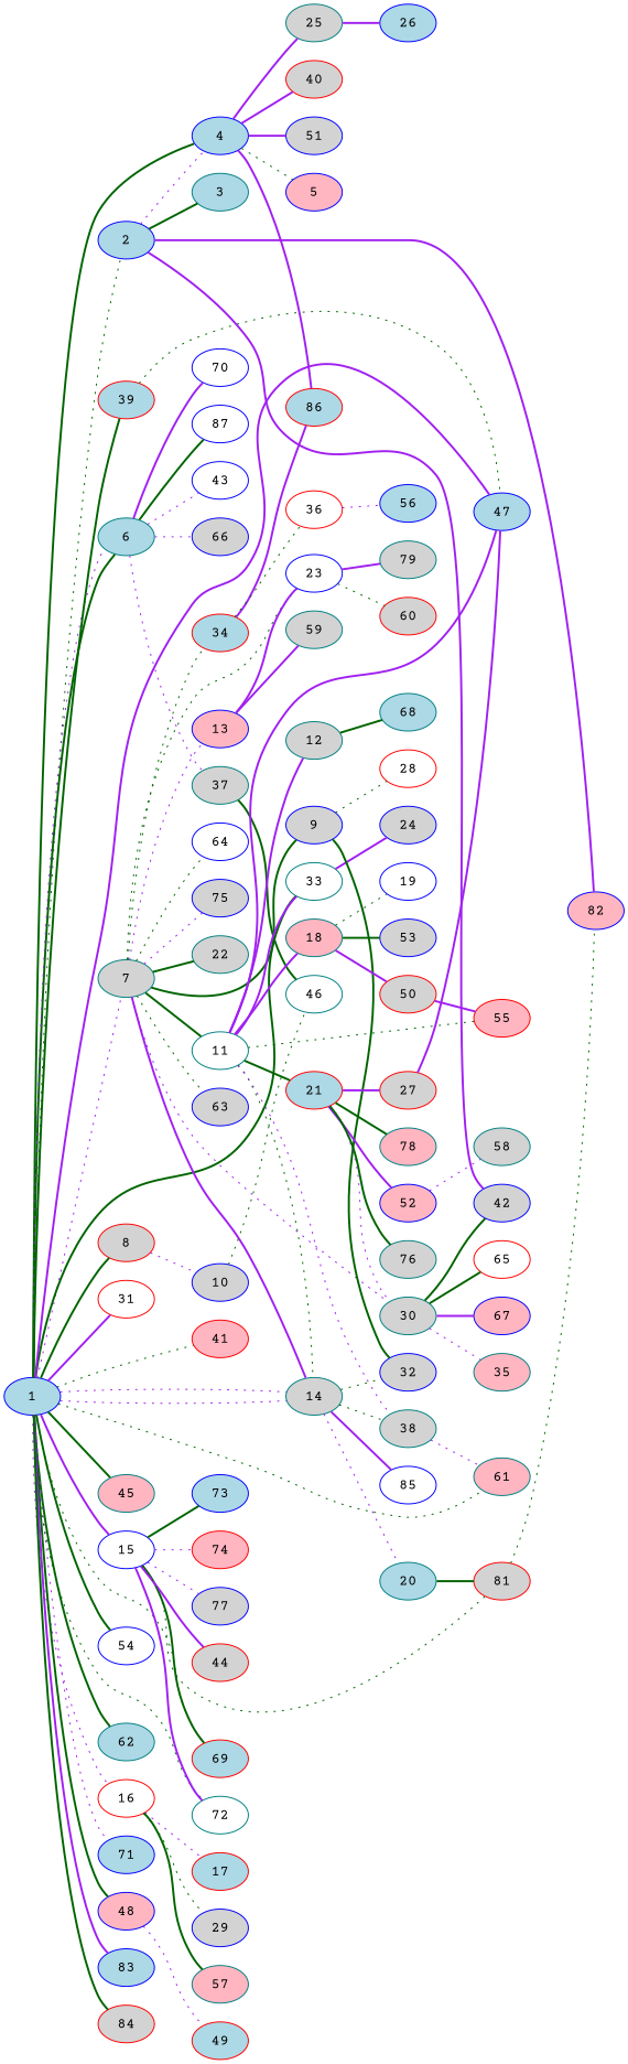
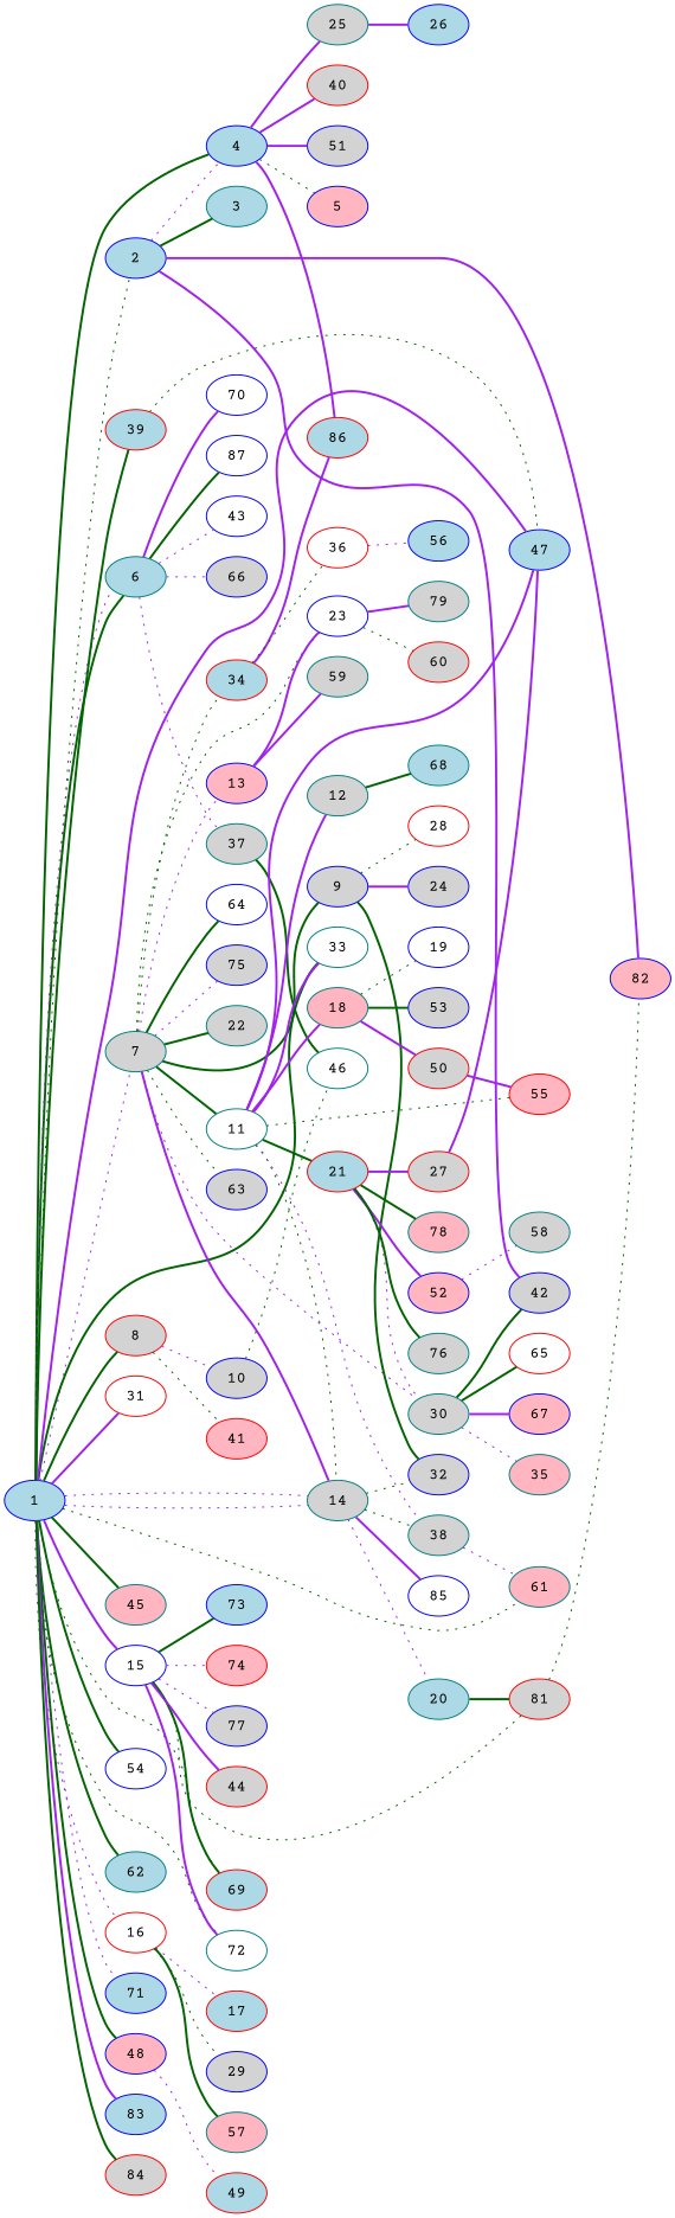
  graph {
    fontname="Courier Prime"
    rankdir=LR
    node [color=blue fillcolor=lightgrey fontname="Courier Prime" style=filled]
    edge [color=purple fontname="Courier Prime" style=bold]
    1 [fillcolor=lightblue]
    2 [fillcolor=lightblue]
    4 [fillcolor=lightblue]
    6 [color=teal fillcolor=lightblue]
    7 [color=teal]
    8 [color=red]
    14 [color=teal]
    15 [fillcolor=white]
    16 [color=red fillcolor=white]
    31 [color=red fillcolor=white]
    33 [color=teal fillcolor=white]
    39 [color=red fillcolor=lightblue]
    41 [color=red fillcolor=lightpink]
    45 [color=teal fillcolor=lightpink]
    47 [fillcolor=lightblue]
    48 [fillcolor=lightpink]
    54 [fillcolor=white]
    61 [color=teal fillcolor=lightpink]
    62 [color=teal fillcolor=lightblue]
    69 [color=red fillcolor=lightblue]
    71 [fillcolor=lightblue]
    72 [color=teal fillcolor=white]
    83 [fillcolor=lightblue]
    84 [color=red]
    3 [color=teal fillcolor=lightblue]
    42
    82 [fillcolor=lightpink]
    5 [fillcolor=lightpink]
    25 [color=teal]
    40 [color=red]
    51
    86 [color=red fillcolor=lightblue]
    37 [color=teal]
    43 [fillcolor=white]
    66
    70 [fillcolor=white]
    87 [fillcolor=white]
    9
    11 [color=teal fillcolor=white]
    13 [fillcolor=lightpink]
    22 [color=teal]
    23 [fillcolor=white]
    30 [color=teal]
    34 [color=red fillcolor=lightblue]
    63
    64 [fillcolor=white]
    75
    10
    32
    38 [color=teal]
    20 [color=teal fillcolor=lightblue]
    85 [fillcolor=white]
    44 [color=red]
    73 [fillcolor=lightblue]
    74 [color=red fillcolor=lightpink]
    77
    81 [color=red]
    17 [color=red fillcolor=lightblue]
    29
    57 [color=teal fillcolor=lightpink]
    49 [color=red fillcolor=lightblue]
    26 [fillcolor=lightblue]
    46 [color=teal fillcolor=white]
    24
    28 [color=red fillcolor=white]
    12 [color=teal]
    18 [color=teal fillcolor=lightpink]
    21 [color=red fillcolor=lightblue]
    55 [color=red fillcolor=lightpink]
    59 [color=teal]
    60 [color=red]
    79 [color=teal]
    35 [color=teal fillcolor=lightpink]
    65 [color=red fillcolor=white]
    67 [fillcolor=lightpink]
    36 [color=red fillcolor=white]
    68 [color=teal fillcolor=lightblue]
    19 [fillcolor=white]
    50 [color=red]
    53
    27 [color=red]
    52 [fillcolor=lightpink]
    76 [color=teal]
    78 [color=teal fillcolor=lightpink]
    58 [color=teal]
    56 [fillcolor=lightblue]
    1 -- 2 [color=darkgreen style=dotted]
    1 -- 4 [color=darkgreen]
    1 -- 6 [color=darkgreen]
    1 -- 6 [style=dotted]
    1 -- 7 [style=dotted]
    1 -- 8 [color=darkgreen]
    1 -- 14 [style=dotted]
    1 -- 14 [style=dotted]
    1 -- 15
    1 -- 16 [style=dotted]
    1 -- 31
    1 -- 33 [color=darkgreen]
    1 -- 39 [color=darkgreen]
-   1 -- 41 [color=darkgreen style=dotted]
+   8 -- 41 [color=darkgreen style=dotted]
    1 -- 45 [color=darkgreen]
    1 -- 47
    1 -- 48 [color=darkgreen]
    1 -- 54 [color=darkgreen]
    1 -- 61 [color=darkgreen style=dotted]
    1 -- 62 [color=darkgreen]
    1 -- 69 [color=darkgreen style=dotted]
    1 -- 71 [style=dotted]
    1 -- 72 [color=darkgreen style=dotted]
    1 -- 83
    1 -- 84 [color=darkgreen]
    2 -- 4 [style=dotted]
    2 -- 3 [color=darkgreen]
    2 -- 42
    2 -- 82
    4 -- 5 [color=darkgreen style=dotted]
    4 -- 25
    4 -- 40
    4 -- 51
    4 -- 86
    6 -- 37 [style=dotted]
    6 -- 43 [style=dotted]
    6 -- 66 [style=dotted]
    6 -- 70
    6 -- 87 [color=darkgreen]
    7 -- 14
    7 -- 9 [color=darkgreen]
    7 -- 11 [color=darkgreen]
    7 -- 13 [style=dotted]
    7 -- 22 [color=darkgreen]
    7 -- 23 [color=darkgreen style=dotted]
    7 -- 30 [style=dotted]
    7 -- 34 [color=darkgreen style=dotted]
    7 -- 63 [color=darkgreen style=dotted]
-   7 -- 64 [color=darkgreen style=dotted]
+   7 -- 64 [color=darkgreen]
    7 -- 75 [style=dotted]
    8 -- 10 [style=dotted]
    14 -- 32 [color=darkgreen style=dotted]
    14 -- 38 [color=darkgreen style=dotted]
    14 -- 20 [style=dotted]
    14 -- 85
    15 -- 69 [color=darkgreen]
    15 -- 72
    15 -- 44
    15 -- 73 [color=darkgreen]
    15 -- 74 [style=dotted]
    15 -- 77 [style=dotted]
    15 -- 81 [color=darkgreen style=dotted]
    16 -- 17 [style=dotted]
    16 -- 29 [color=darkgreen style=dotted]
    16 -- 57 [color=darkgreen]
    39 -- 47 [color=darkgreen style=dotted]
    48 -- 49 [style=dotted]
    25 -- 26
    37 -- 46 [color=darkgreen]
    9 -- 32 [color=darkgreen]
-   33 -- 24
+   9 -- 24
    9 -- 28 [color=darkgreen style=dotted]
    11 -- 14 [color=darkgreen style=dotted]
    11 -- 33
    11 -- 47
    11 -- 38 [style=dotted]
    11 -- 12
    11 -- 18
    11 -- 21 [color=darkgreen]
    11 -- 55 [color=darkgreen style=dotted]
    13 -- 23
    13 -- 59
    23 -- 60 [color=darkgreen style=dotted]
    23 -- 79
    30 -- 42 [color=darkgreen]
    30 -- 35 [style=dotted]
    30 -- 65 [color=darkgreen]
    30 -- 67
    34 -- 86
    34 -- 36 [color=darkgreen style=dotted]
    10 -- 46 [color=darkgreen style=dotted]
    38 -- 61 [style=dotted]
    20 -- 81 [color=darkgreen]
    81 -- 82 [color=darkgreen style=dotted]
    12 -- 68 [color=darkgreen]
    18 -- 19 [color=darkgreen style=dotted]
    18 -- 50
    18 -- 53 [color=darkgreen]
    21 -- 30 [style=dotted]
    21 -- 27
    21 -- 52
    21 -- 76 [color=darkgreen]
    21 -- 78 [color=darkgreen]
    36 -- 56 [style=dotted]
    50 -- 55
    27 -- 47
    52 -- 58 [style=dotted]
  }
